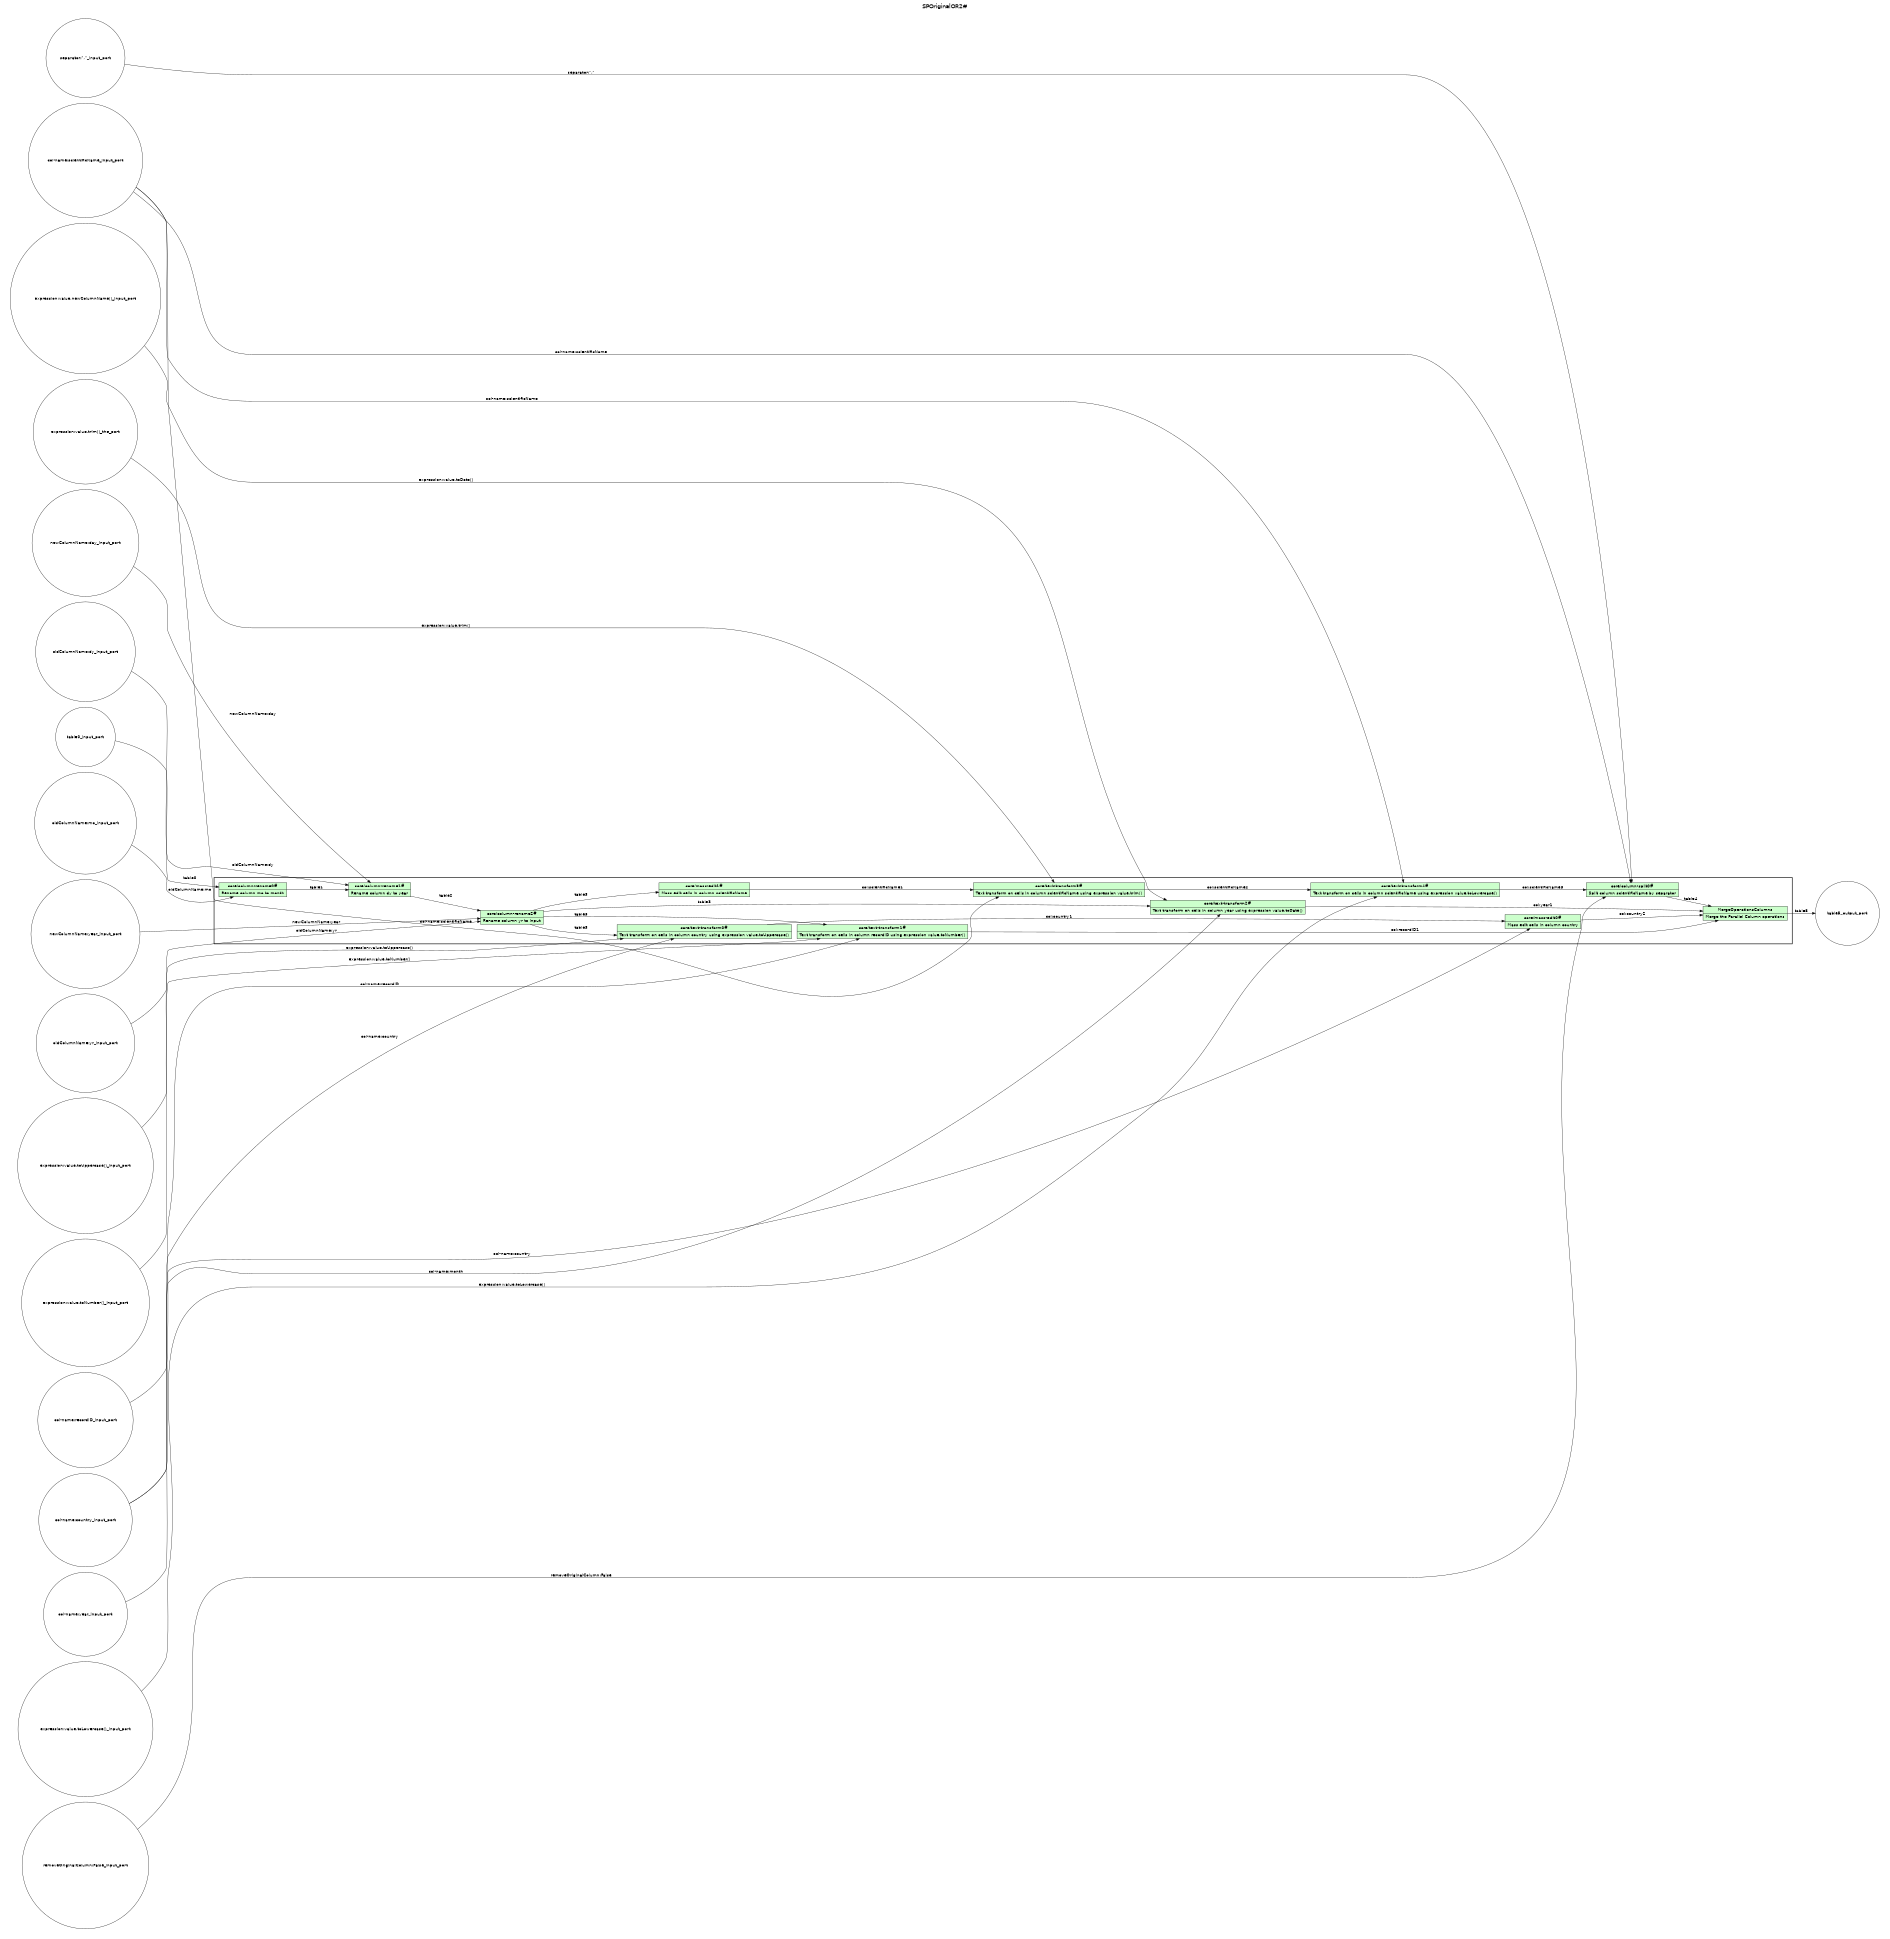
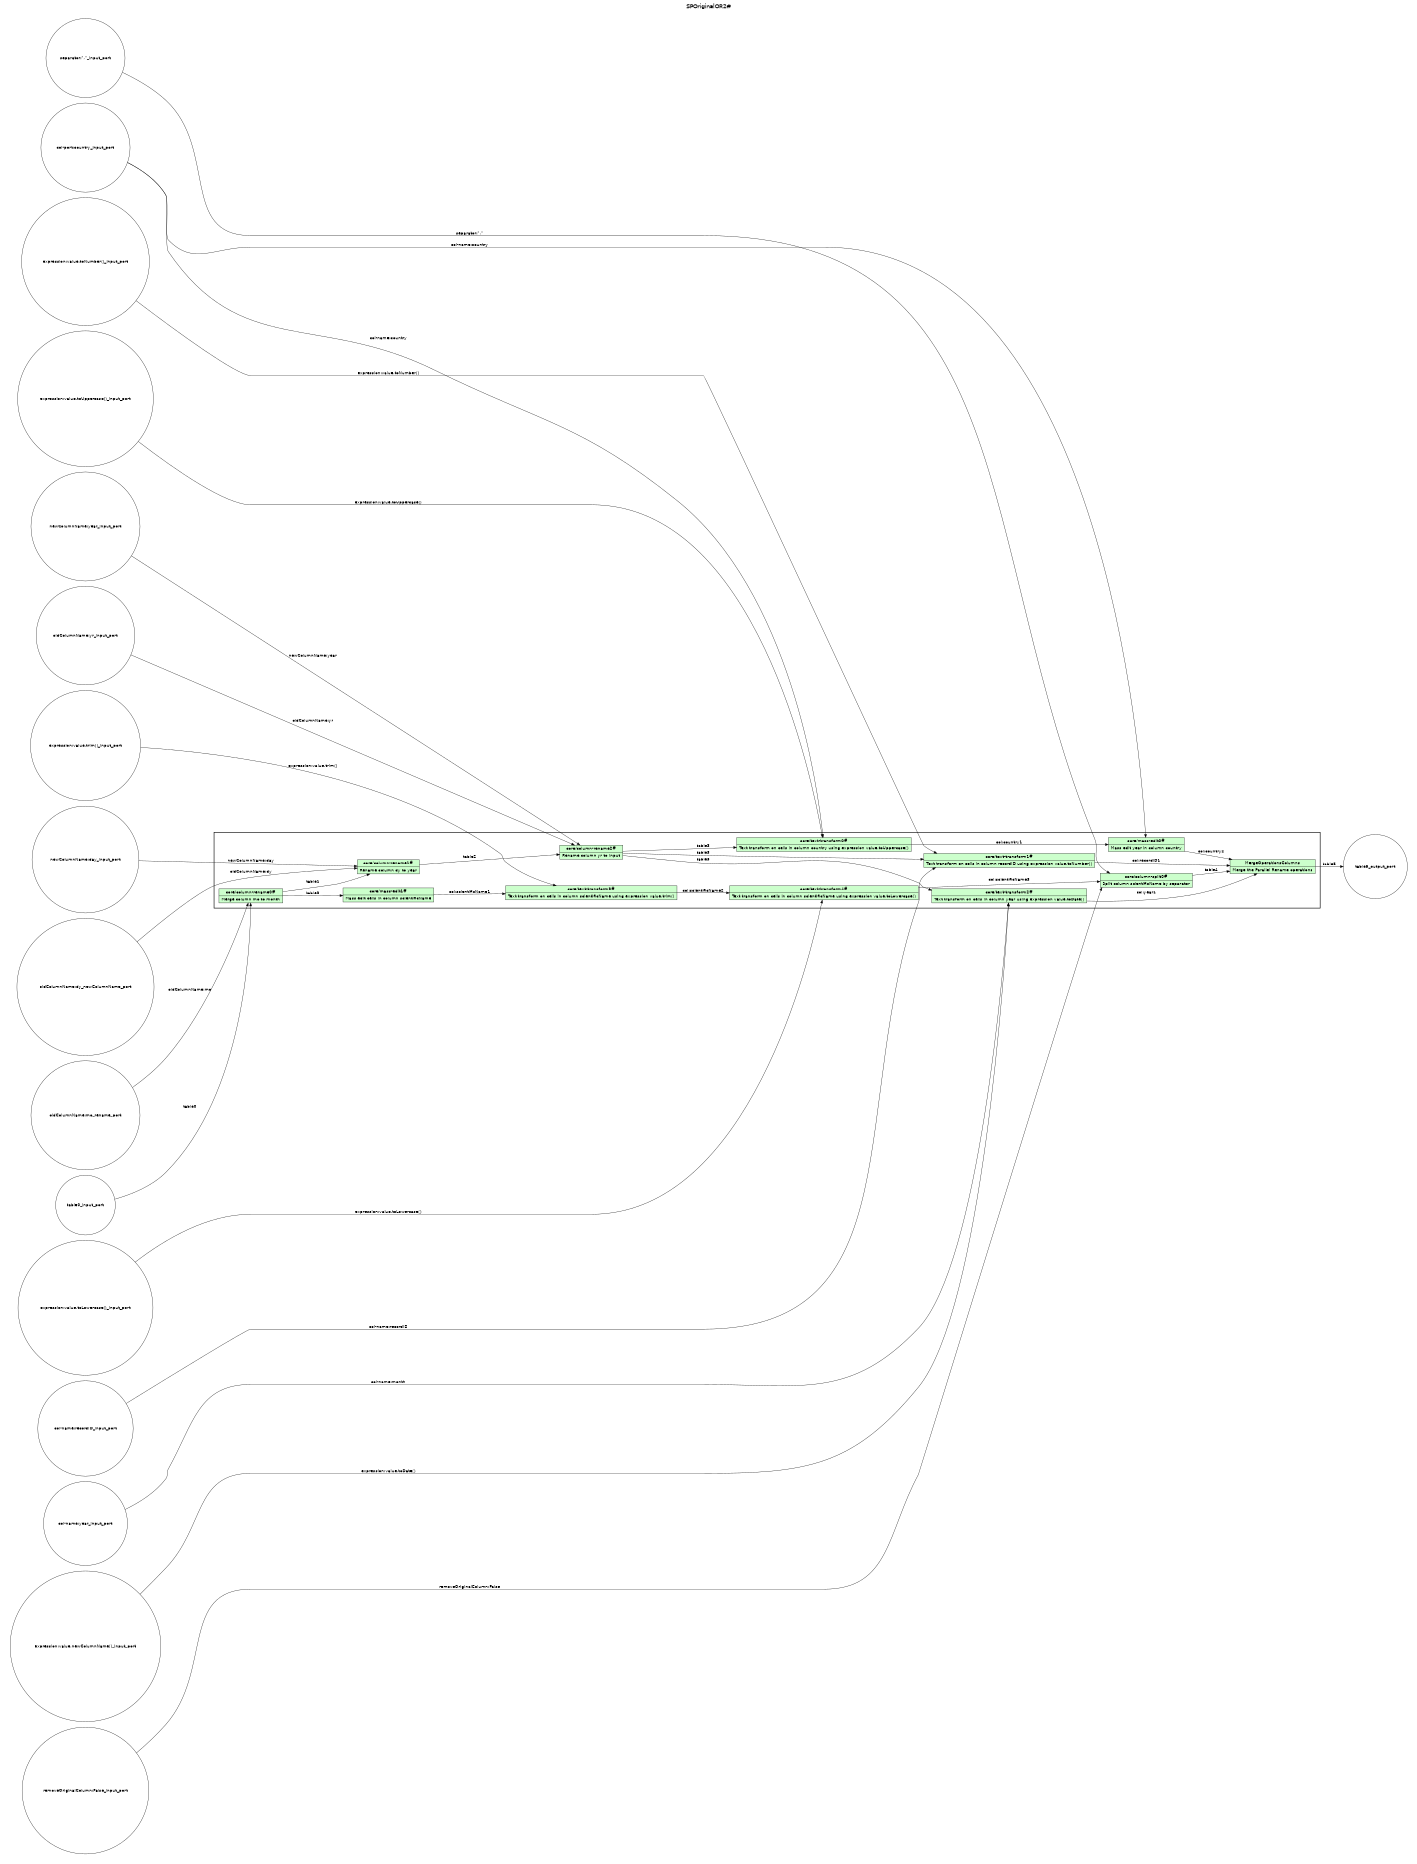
  digraph {
    fontname=Helvetica
    fontsize=18
    label="SPOriginalOR2#"
    labelloc=t
    rankdir=LR
    node [fillcolor="#FFFFFF" fontname=Helvetica peripheries=1 shape=circle style=filled]
    edge [fontname=Helvetica]
-   n1 [fillcolor="#CCFFCC" label="{{<f0> core/column-rename0# |<f1> Rename column mo to month}}" rankdir=LR shape=record]
+   n1 [fillcolor="#CCFFCC" label="{{<f0> core/column-rename0# |<f1> Merge column mo to month}}" rankdir=LR shape=record]
    n2 [fillcolor="#CCFFCC" label="{{<f0> core/column-rename1# |<f1> Rename column dy to year}}" rankdir=LR shape=record]
    n3 [fillcolor="#CCFFCC" label="{{<f0> core/column-rename2# |<f1> Rename column yr to input}}" rankdir=LR shape=record]
    n4 [fillcolor="#CCFFCC" label="{{<f0> core/text-transform0# |<f1> Text transform on cells in column country using expression value.toUppercase()}}" rankdir=LR shape=record]
    n5 [fillcolor="#CCFFCC" label="{{<f0> core/text-transform1# |<f1> Text transform on cells in column recordID using expression value.toNumber()}}" rankdir=LR shape=record]
    n6 [fillcolor="#CCFFCC" label="{{<f0> core/text-transform2# |<f1> Text transform on cells in column year using expression value.toDate()}}" rankdir=LR shape=record]
    n7 [fillcolor="#CCFFCC" label="{{<f0> core/mass-edit1# |<f1> Mass edit cells in column scientificName}}" rankdir=LR shape=record]
-   n8 [fillcolor="#CCFFCC" label="{{<f0> core/mass-edit0# |<f1> Mass edit cells in column country}}" rankdir=LR shape=record]
-   n9 [fillcolor="#CCFFCC" label="{{<f0> MergeOperationsColumns |<f1> Merge the Parallel Column operations}}" rankdir=LR shape=record]
+   n8 [fillcolor="#CCFFCC" label="{{<f0> core/mass-edit0# |<f1> Mass edit year in column country}}" rankdir=LR shape=record]
+   n9 [fillcolor="#CCFFCC" label="{{<f0> MergeOperationsColumns |<f1> Merge the Parallel Rename operations}}" rankdir=LR shape=record]
    n10 [fillcolor="#CCFFCC" label="{{<f0> core/text-transform3# |<f1> Text transform on cells in column scientificName using expression value.trim()}}" rankdir=LR shape=record]
    n11 [fillcolor="#CCFFCC" label="{{<f0> core/text-transform4# |<f1> Text transform on cells in column scientificName using expression value.toLowercase()}}" rankdir=LR shape=record]
    n12 [fillcolor="#CCFFCC" label="{{<f0> core/column-split0# |<f1> Split column scientificName by separator}}" rankdir=LR shape=record]
-   "col-name:country_input_port" [width=0.2]
-   "oldColumnName:dy_input_port" [width=0.2]
+   "col-name:country_input_port" [width=0.2 label="col-port:country_input_port"]
+   "oldColumnName:dy_input_port" [width=0.2 label="oldColumnName:dy_newColumnName_port"]
    "separator:\",\"_input_port" [width=0.2]
    "newColumnName:day_input_port" [width=0.2]
-   "col-name:scientificName_input_port" [width=0.2]
-   "oldColumnName:mo_input_port" [width=0.2]
+   "oldColumnName:mo_input_port" [width=0.2 label="oldColumnName:mo_rename_port"]
    "col-name:recordID_input_port" [width=0.2]
    "expression:value.toLowercase()_input_port" [width=0.2]
    n21 [label="expression:value.newColumnName()_input_port" width=0.2]
    "expression:value.toUppercase()_input_port" [width=0.2]
    "expression:value.toNumber()_input_port" [width=0.2]
    "removeOriginalColumn:False_input_port" [width=0.2]
    "col-name:year_input_port" [width=0.2]
    "oldColumnName:yr_input_port" [width=0.2]
    "newColumnName:year_input_port" [width=0.2]
-   "expression:value.trim()_input_port" [width=0.2 label="expression:value.trim()_the_port"]
+   "expression:value.trim()_input_port" [width=0.2]
    table0_input_port [width=0.2]
    table5_output_port [width=0.2]
    subgraph cluster_1 {
      color=black
      label=""
      penwidth=2
      subgraph cluster_2 {
        color=black
        label=""
        penwidth=0
        n1
        n2
        n3
        n4
        n5
        n6
        n7
        n8
        n9
        n10
        n11
        n12
      }
    }
    subgraph cluster_3 {
      label=""
      penwidth=0
      subgraph cluster_4 {
        label=""
        penwidth=0
        table5_output_port
      }
    }
    subgraph cluster_5 {
      label=""
      penwidth=0
      subgraph cluster_6 {
        label=""
        penwidth=0
        "col-name:country_input_port"
        "oldColumnName:dy_input_port"
        "separator:\",\"_input_port"
        "newColumnName:day_input_port"
-       "col-name:scientificName_input_port"
        "oldColumnName:mo_input_port"
        "col-name:recordID_input_port"
        "expression:value.toLowercase()_input_port"
        n21
        "expression:value.toUppercase()_input_port"
        "expression:value.toNumber()_input_port"
        "removeOriginalColumn:False_input_port"
        "col-name:year_input_port"
        "oldColumnName:yr_input_port"
        "newColumnName:year_input_port"
        "expression:value.trim()_input_port"
        table0_input_port
      }
    }
    n1 -> n2 [label=table1]
    n2 -> n3 [label=table2]
    n3 -> n4 [label=table3]
    n3 -> n5 [label=table3]
    n3 -> n6 [label=table3]
-   n3 -> n7 [label=table3]
+   n1 -> n7 [label=table3]
    n4 -> n8 [label="col:country1"]
    n5 -> n9 [label="col:recordID1"]
    n6 -> n9 [label="col:year1"]
    n7 -> n10 [label="col:scientificName1"]
    n8 -> n9 [label="col:country2"]
    n9 -> table5_output_port [label=table5]
    n10 -> n11 [label="col:scientificName2"]
    n11 -> n12 [label="col:scientificName3"]
    n12 -> n9 [label=table4]
    "col-name:country_input_port" -> n4 [label="col-name:country"]
    "col-name:country_input_port" -> n8 [label="col-name:country"]
    "oldColumnName:dy_input_port" -> n2 [label="oldColumnName:dy"]
    "separator:\",\"_input_port" -> n12 [label="separator:\",\""]
    "newColumnName:day_input_port" -> n2 [label="newColumnName:day"]
-   "col-name:scientificName_input_port" -> n10 [label="col-name:scientificName"]
-   "col-name:scientificName_input_port" -> n11 [label="col-name:scientificName"]
-   "col-name:scientificName_input_port" -> n12 [label="col-name:scientificName"]
    "oldColumnName:mo_input_port" -> n1 [label="oldColumnName:mo"]
    "col-name:recordID_input_port" -> n5 [label="col-name:recordID"]
    "expression:value.toLowercase()_input_port" -> n11 [label="expression:value.toLowercase()"]
    n21 -> n6 [label="expression:value.toDate()"]
    "expression:value.toUppercase()_input_port" -> n4 [label="expression:value.toUppercase()"]
    "expression:value.toNumber()_input_port" -> n5 [label="expression:value.toNumber()"]
    "removeOriginalColumn:False_input_port" -> n12 [label="removeOriginalColumn:False"]
    "col-name:year_input_port" -> n6 [label="col-name:month"]
    "oldColumnName:yr_input_port" -> n3 [label="oldColumnName:yr"]
    "newColumnName:year_input_port" -> n3 [label="newColumnName:year"]
    "expression:value.trim()_input_port" -> n10 [label="expression:value.trim()"]
    table0_input_port -> n1 [label=table0]
  }
